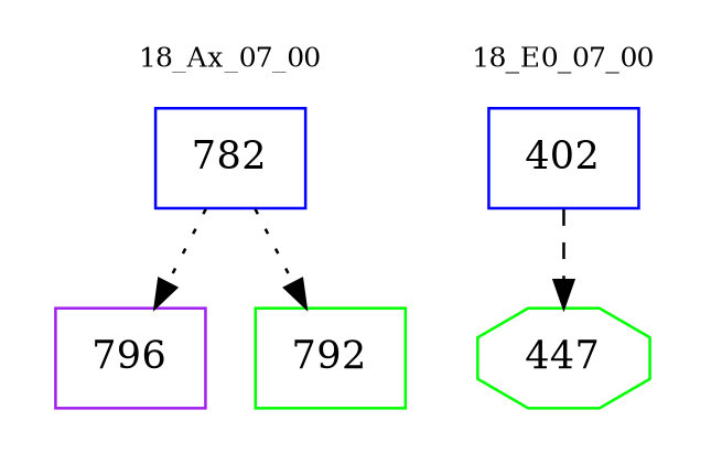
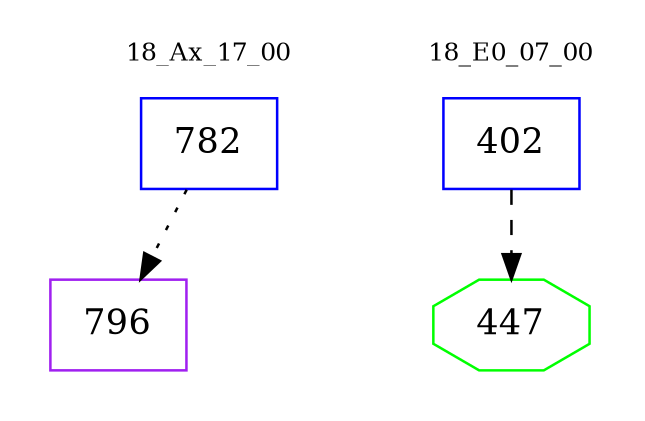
  digraph {
    node [color=blue shape=box]
    edge [color=black style=dotted]
    n1 [label=782]
    n2 [color=purple label=796]
-   n3 [color=green label=792]
    n4 [label=402]
    n5 [color=green label=447 shape=octagon]
    subgraph cluster_1 {
      color=white
      fontsize=10
-     label="18_Ax_07_00"
+     label="18_Ax_17_00"
      n1
      n2
-     n3
    }
    subgraph cluster_2 {
      color=white
      fontsize=10
      label="18_E0_07_00"
      n4
      n5
    }
    n1 -> n2
-   n1 -> n3
    n4 -> n5 [style=dashed]
  }
